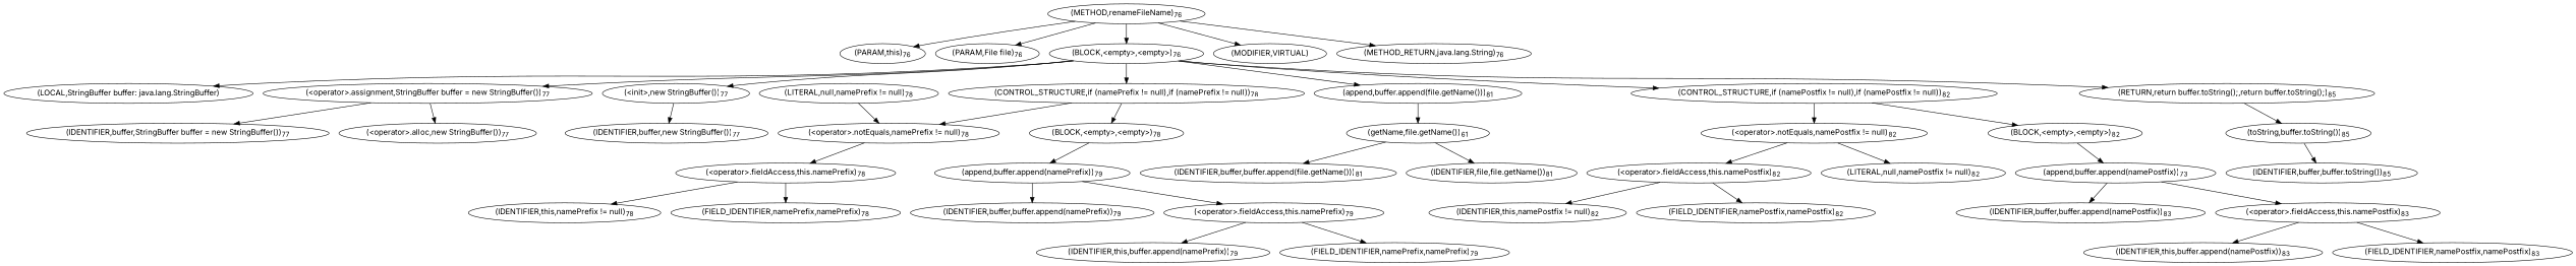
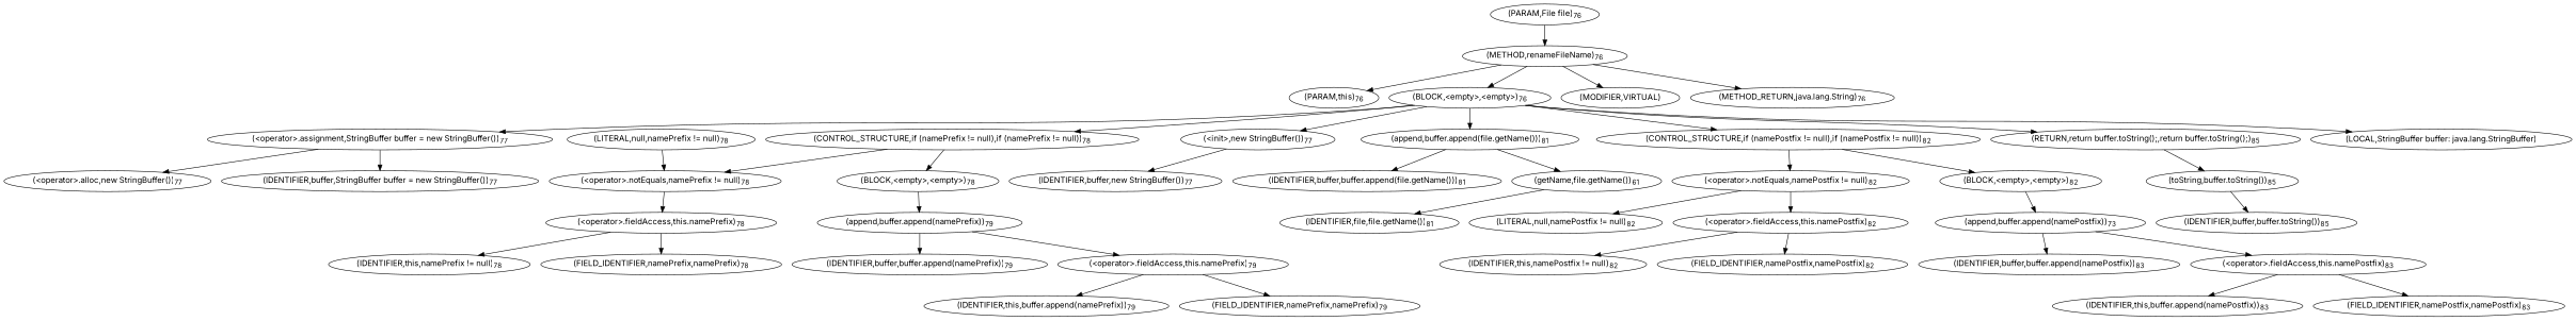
  digraph {
    fontname=Inter
    node [fontname=Inter]
    edge [fontname=Inter]
    n1 [label=<(METHOD,renameFileName)<SUB>76</SUB>>]
    n2 [label=<(PARAM,this)<SUB>76</SUB>>]
    n3 [label=<(PARAM,File file)<SUB>76</SUB>>]
    n4 [label=<(BLOCK,&lt;empty&gt;,&lt;empty&gt;)<SUB>76</SUB>>]
    n5 [label=<(MODIFIER,VIRTUAL)>]
    n6 [label=<(METHOD_RETURN,java.lang.String)<SUB>76</SUB>>]
    n7 [label=<(LOCAL,StringBuffer buffer: java.lang.StringBuffer)>]
    n8 [label=<(&lt;operator&gt;.assignment,StringBuffer buffer = new StringBuffer())<SUB>77</SUB>>]
    n9 [label=<(&lt;init&gt;,new StringBuffer())<SUB>77</SUB>>]
    n10 [label=<(CONTROL_STRUCTURE,if (namePrefix != null),if (namePrefix != null))<SUB>78</SUB>>]
    n11 [label=<(append,buffer.append(file.getName()))<SUB>81</SUB>>]
    n12 [label=<(CONTROL_STRUCTURE,if (namePostfix != null),if (namePostfix != null))<SUB>82</SUB>>]
    n13 [label=<(RETURN,return buffer.toString();,return buffer.toString();)<SUB>85</SUB>>]
    n14 [label=<(IDENTIFIER,buffer,StringBuffer buffer = new StringBuffer())<SUB>77</SUB>>]
    n15 [label=<(&lt;operator&gt;.alloc,new StringBuffer())<SUB>77</SUB>>]
    n16 [label=<(IDENTIFIER,buffer,new StringBuffer())<SUB>77</SUB>>]
    n17 [label=<(&lt;operator&gt;.notEquals,namePrefix != null)<SUB>78</SUB>>]
    n18 [label=<(BLOCK,&lt;empty&gt;,&lt;empty&gt;)<SUB>78</SUB>>]
    n19 [label=<(IDENTIFIER,buffer,buffer.append(file.getName()))<SUB>81</SUB>>]
    n20 [label=<(getName,file.getName())<SUB>61</SUB>>]
    n21 [label=<(&lt;operator&gt;.notEquals,namePostfix != null)<SUB>82</SUB>>]
    n22 [label=<(BLOCK,&lt;empty&gt;,&lt;empty&gt;)<SUB>82</SUB>>]
    n23 [label=<(toString,buffer.toString())<SUB>85</SUB>>]
    n24 [label=<(&lt;operator&gt;.fieldAccess,this.namePrefix)<SUB>78</SUB>>]
    n25 [label=<(append,buffer.append(namePrefix))<SUB>79</SUB>>]
    n26 [label=<(IDENTIFIER,this,namePrefix != null)<SUB>78</SUB>>]
    n27 [label=<(FIELD_IDENTIFIER,namePrefix,namePrefix)<SUB>78</SUB>>]
    n28 [label=<(LITERAL,null,namePrefix != null)<SUB>78</SUB>>]
    n29 [label=<(IDENTIFIER,buffer,buffer.append(namePrefix))<SUB>79</SUB>>]
    n30 [label=<(&lt;operator&gt;.fieldAccess,this.namePrefix)<SUB>79</SUB>>]
    n31 [label=<(IDENTIFIER,this,buffer.append(namePrefix))<SUB>79</SUB>>]
    n32 [label=<(FIELD_IDENTIFIER,namePrefix,namePrefix)<SUB>79</SUB>>]
    n33 [label=<(IDENTIFIER,file,file.getName())<SUB>81</SUB>>]
    n34 [label=<(&lt;operator&gt;.fieldAccess,this.namePostfix)<SUB>82</SUB>>]
    n35 [label=<(LITERAL,null,namePostfix != null)<SUB>82</SUB>>]
    n36 [label=<(append,buffer.append(namePostfix))<SUB>73</SUB>>]
    n37 [label=<(IDENTIFIER,this,namePostfix != null)<SUB>82</SUB>>]
    n38 [label=<(FIELD_IDENTIFIER,namePostfix,namePostfix)<SUB>82</SUB>>]
    n39 [label=<(IDENTIFIER,buffer,buffer.append(namePostfix))<SUB>83</SUB>>]
    n40 [label=<(&lt;operator&gt;.fieldAccess,this.namePostfix)<SUB>83</SUB>>]
    n41 [label=<(IDENTIFIER,this,buffer.append(namePostfix))<SUB>83</SUB>>]
    n42 [label=<(FIELD_IDENTIFIER,namePostfix,namePostfix)<SUB>83</SUB>>]
    n43 [label=<(IDENTIFIER,buffer,buffer.toString())<SUB>85</SUB>>]
    n1 -> n2
-   n1 -> n3
+   n3 -> n1
    n1 -> n4
    n1 -> n5
    n1 -> n6
    n4 -> n7
    n4 -> n8
    n4 -> n9
    n4 -> n10
    n4 -> n11
    n4 -> n12
    n4 -> n13
    n8 -> n14
    n8 -> n15
    n9 -> n16
    n10 -> n17
    n10 -> n18
-   n20 -> n19
+   n11 -> n19
    n11 -> n20
    n12 -> n21
    n12 -> n22
    n13 -> n23
    n17 -> n24
    n18 -> n25
    n20 -> n33
    n21 -> n34
    n21 -> n35
    n22 -> n36
    n23 -> n43
    n24 -> n26
    n24 -> n27
    n25 -> n29
    n25 -> n30
    n28 -> n17
    n30 -> n31
    n30 -> n32
    n34 -> n37
    n34 -> n38
    n36 -> n39
    n36 -> n40
    n40 -> n41
    n40 -> n42
  }
